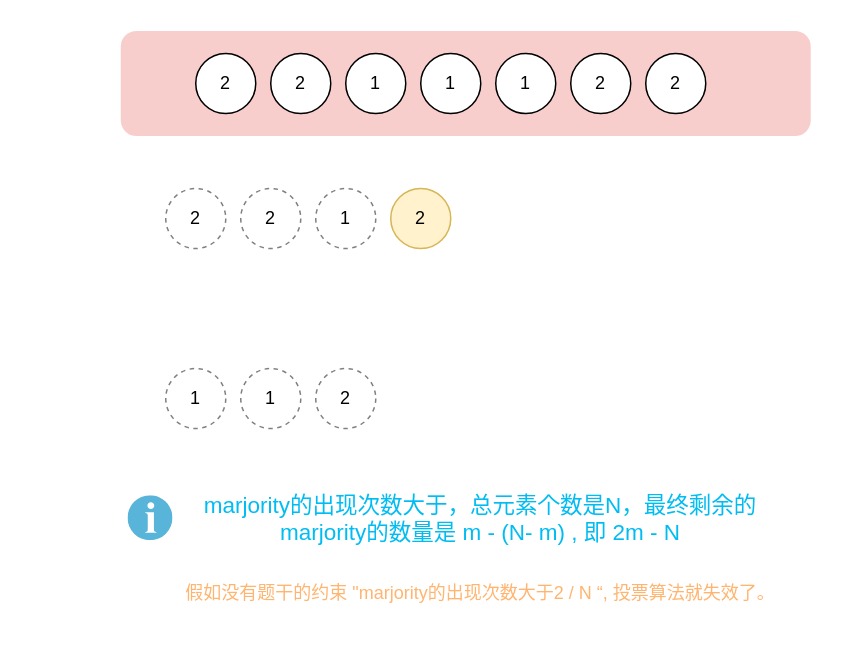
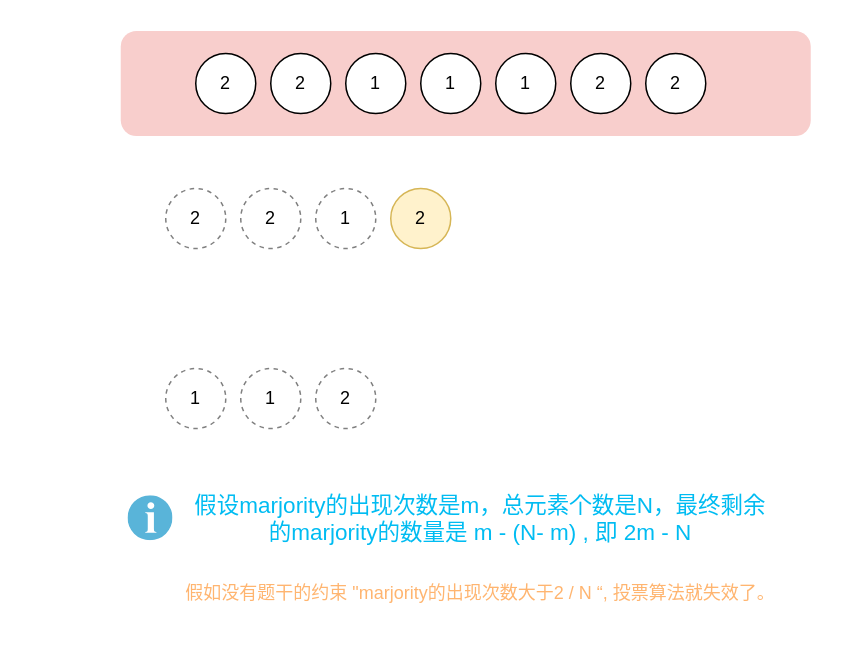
  <mxCell id="0" />
  <mxCell id="1" parent="0" />
  <mxCell id="2" value="" style="rounded=1;whiteSpace=wrap;html=1;strokeColor=none;fillColor=#f8cecc;" parent="1" vertex="1"><mxGeometry x="80" y="20" width="460" height="70" as="geometry" /></mxCell>
  <mxCell id="3" value="2" style="ellipse;whiteSpace=wrap;html=1;aspect=fixed;" parent="1" vertex="1"><mxGeometry x="130" y="35" width="40" height="40" as="geometry" /></mxCell>
  <mxCell id="4" value="2" style="ellipse;whiteSpace=wrap;html=1;aspect=fixed;" parent="1" vertex="1"><mxGeometry x="180" y="35" width="40" height="40" as="geometry" /></mxCell>
  <mxCell id="5" value="1" style="ellipse;whiteSpace=wrap;html=1;aspect=fixed;" parent="1" vertex="1"><mxGeometry x="230" y="35" width="40" height="40" as="geometry" /></mxCell>
  <mxCell id="6" value="1" style="ellipse;whiteSpace=wrap;html=1;aspect=fixed;" parent="1" vertex="1"><mxGeometry x="280" y="35" width="40" height="40" as="geometry" /></mxCell>
  <mxCell id="7" value="1" style="ellipse;whiteSpace=wrap;html=1;aspect=fixed;" parent="1" vertex="1"><mxGeometry x="330" y="35" width="40" height="40" as="geometry" /></mxCell>
  <mxCell id="8" value="2" style="ellipse;whiteSpace=wrap;html=1;aspect=fixed;" parent="1" vertex="1"><mxGeometry x="380" y="35" width="40" height="40" as="geometry" /></mxCell>
  <mxCell id="9" value="2" style="ellipse;whiteSpace=wrap;html=1;aspect=fixed;" parent="1" vertex="1"><mxGeometry x="430" y="35" width="40" height="40" as="geometry" /></mxCell>
  <mxCell id="10" value="" style="shape=image;html=1;verticalAlign=top;verticalLabelPosition=bottom;labelBackgroundColor=#FF3333;imageAspect=0;aspect=fixed;image=https://cdn1.iconfinder.com/data/icons/essentials-pack/96/like_thumbs_up_vote_favorite_good-128.png;imageBackground=#ffffff;fontColor=#FF3333;" parent="1" vertex="1"><mxGeometry x="20" y="115" width="60" height="60" as="geometry" /></mxCell>
  <mxCell id="11" value="" style="shape=image;html=1;verticalAlign=top;verticalLabelPosition=bottom;labelBackgroundColor=#ffffff;imageAspect=0;aspect=fixed;image=https://cdn1.iconfinder.com/data/icons/essentials-pack/96/dislike_thumbs_down_vote_bad_unlike-128.png" parent="1" vertex="1"><mxGeometry x="20" y="235" width="60" height="60" as="geometry" /></mxCell>
  <mxCell id="12" value="2" style="ellipse;whiteSpace=wrap;html=1;aspect=fixed;dashed=1;strokeColor=#808080;" parent="1" vertex="1"><mxGeometry x="110" y="125" width="40" height="40" as="geometry" /></mxCell>
  <mxCell id="13" value="2" style="ellipse;whiteSpace=wrap;html=1;aspect=fixed;strokeColor=#808080;dashed=1;" parent="1" vertex="1"><mxGeometry x="160" y="125" width="40" height="40" as="geometry" /></mxCell>
  <mxCell id="14" value="1" style="ellipse;whiteSpace=wrap;html=1;aspect=fixed;dashed=1;strokeColor=#808080;" parent="1" vertex="1"><mxGeometry x="110" y="245" width="40" height="40" as="geometry" /></mxCell>
  <mxCell id="15" value="1" style="ellipse;whiteSpace=wrap;html=1;aspect=fixed;strokeColor=#808080;dashed=1;" parent="1" vertex="1"><mxGeometry x="160" y="245" width="40" height="40" as="geometry" /></mxCell>
  <mxCell id="16" value="1" style="ellipse;whiteSpace=wrap;html=1;aspect=fixed;strokeColor=#808080;dashed=1;" parent="1" vertex="1"><mxGeometry x="210" y="125" width="40" height="40" as="geometry" /></mxCell>
  <mxCell id="17" value="2" style="ellipse;whiteSpace=wrap;html=1;aspect=fixed;strokeColor=#808080;dashed=1;" parent="1" vertex="1"><mxGeometry x="210" y="245" width="40" height="40" as="geometry" /></mxCell>
  <mxCell id="18" value="2" style="ellipse;whiteSpace=wrap;html=1;aspect=fixed;fillColor=#fff2cc;strokeColor=#d6b656;" parent="1" vertex="1"><mxGeometry x="260" y="125" width="40" height="40" as="geometry" /></mxCell>
- <mxCell id="19" value="&lt;font style=&quot;font-size: 15px;&quot;&gt;marjority的出现次数大于，总元素个数是N，最终剩余的marjority的数量是 m - (N- m) , 即 2m - N&lt;/font&gt;" style="text;html=1;strokeColor=none;fillColor=none;align=center;verticalAlign=middle;whiteSpace=wrap;rounded=0;labelBackgroundColor=none;fontColor=#00BCF2;fontSize=15;" parent="1" vertex="1"><mxGeometry x="125" y="315" width="390" height="60" as="geometry" /></mxCell>
+ <mxCell id="19" value="&lt;font style=&quot;font-size: 15px;&quot;&gt;假设marjority的出现次数是m，总元素个数是N，最终剩余的marjority的数量是 m - (N- m) , 即 2m - N&lt;/font&gt;" style="text;html=1;strokeColor=none;fillColor=none;align=center;verticalAlign=middle;whiteSpace=wrap;rounded=0;labelBackgroundColor=none;fontColor=#00BCF2;fontSize=15;" parent="1" vertex="1"><mxGeometry x="125" y="315" width="390" height="60" as="geometry" /></mxCell>
  <mxCell id="20" value="&lt;font color=&quot;#ffb570&quot;&gt;假如没有题干的约束 &quot;marjority的出现次数大于2 / N “, 投票算法就失效了。&lt;/font&gt;" style="text;html=1;strokeColor=none;fillColor=none;align=center;verticalAlign=middle;whiteSpace=wrap;rounded=0;labelBackgroundColor=none;fontColor=#000000;" parent="1" vertex="1"><mxGeometry x="104" y="365" width="432" height="60" as="geometry" /></mxCell>
  <mxCell id="21" value="" style="shape=image;html=1;verticalAlign=top;verticalLabelPosition=bottom;labelBackgroundColor=#ffffff;imageAspect=0;aspect=fixed;image=https://cdn0.iconfinder.com/data/icons/typicons-2/24/warning-outline-128.png;strokeColor=#808080;fontSize=15;fontColor=#00BCF2;" parent="1" vertex="1"><mxGeometry x="80" y="375" width="40" height="40" as="geometry" /></mxCell>
  <mxCell id="22" value="" style="aspect=fixed;html=1;perimeter=none;align=center;shadow=0;dashed=0;image;fontSize=12;image=img/lib/mscae/Info.svg;labelBackgroundColor=none;strokeColor=#808080;" parent="1" vertex="1"><mxGeometry x="85" y="330" width="30" height="30" as="geometry" /></mxCell>
